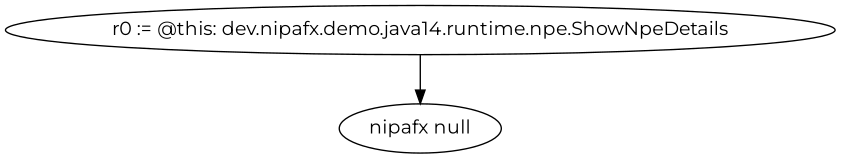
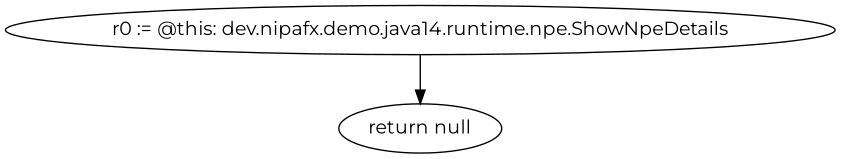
  digraph {
    fontname=Montserrat
    node [fontname=Montserrat]
    "r0 := @this: dev.nipafx.demo.java14.runtime.npe.ShowNpeDetails"
-   "return null" [label="nipafx null"]
+   "return null"
    "r0 := @this: dev.nipafx.demo.java14.runtime.npe.ShowNpeDetails" -> "return null" [fontname=Montserrat]
  }
